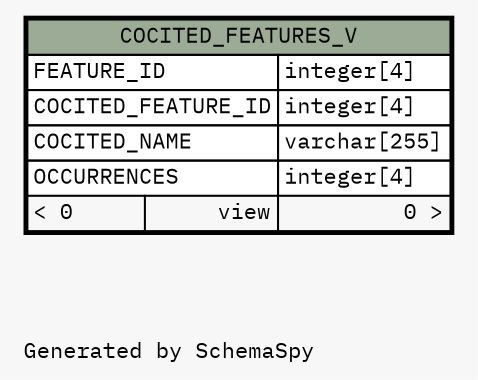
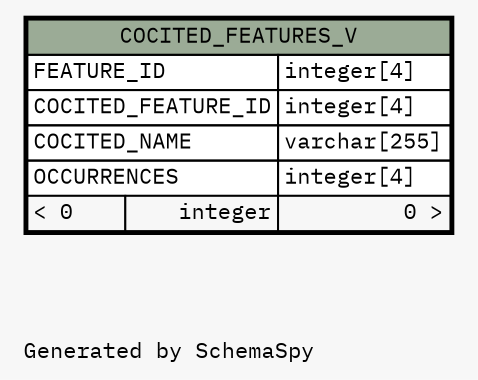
  digraph {
    bgcolor="#f7f7f7"
    fontname="IBM Plex Mono"
    fontsize=11
    label="\nGenerated by SchemaSpy"
    labeljust=l
    nodesep=0.18
    rankdir=RL
    ranksep=0.46
-   n1 [fontname="IBM Plex Mono" fontsize=11 label=<     <TABLE BORDER="2" CELLBORDER="1" CELLSPACING="0" BGCOLOR="#ffffff">       <TR><TD COLSPAN="3" BGCOLOR="#9bab96" ALIGN="CENTER">COCITED_FEATURES_V</TD></TR>       <TR><TD PORT="FEATURE_ID" COLSPAN="2" ALIGN="LEFT">FEATURE_ID</TD><TD PORT="FEATURE_ID.type" ALIGN="LEFT">integer[4]</TD></TR>       <TR><TD PORT="COCITED_FEATURE_ID" COLSPAN="2" ALIGN="LEFT">COCITED_FEATURE_ID</TD><TD PORT="COCITED_FEATURE_ID.type" ALIGN="LEFT">integer[4]</TD></TR>       <TR><TD PORT="COCITED_NAME" COLSPAN="2" ALIGN="LEFT">COCITED_NAME</TD><TD PORT="COCITED_NAME.type" ALIGN="LEFT">varchar[255]</TD></TR>       <TR><TD PORT="OCCURRENCES" COLSPAN="2" ALIGN="LEFT">OCCURRENCES</TD><TD PORT="OCCURRENCES.type" ALIGN="LEFT">integer[4]</TD></TR>       <TR><TD ALIGN="LEFT" BGCOLOR="#f7f7f7">&lt; 0</TD><TD ALIGN="RIGHT" BGCOLOR="#f7f7f7">view</TD><TD ALIGN="RIGHT" BGCOLOR="#f7f7f7">0 &gt;</TD></TR>     </TABLE>> shape=plaintext]
+   n1 [fontname="IBM Plex Mono" fontsize=11 label=<     <TABLE BORDER="2" CELLBORDER="1" CELLSPACING="0" BGCOLOR="#ffffff">       <TR><TD COLSPAN="3" BGCOLOR="#9bab96" ALIGN="CENTER">COCITED_FEATURES_V</TD></TR>       <TR><TD PORT="FEATURE_ID" COLSPAN="2" ALIGN="LEFT">FEATURE_ID</TD><TD PORT="FEATURE_ID.type" ALIGN="LEFT">integer[4]</TD></TR>       <TR><TD PORT="COCITED_FEATURE_ID" COLSPAN="2" ALIGN="LEFT">COCITED_FEATURE_ID</TD><TD PORT="COCITED_FEATURE_ID.type" ALIGN="LEFT">integer[4]</TD></TR>       <TR><TD PORT="COCITED_NAME" COLSPAN="2" ALIGN="LEFT">COCITED_NAME</TD><TD PORT="COCITED_NAME.type" ALIGN="LEFT">varchar[255]</TD></TR>       <TR><TD PORT="OCCURRENCES" COLSPAN="2" ALIGN="LEFT">OCCURRENCES</TD><TD PORT="OCCURRENCES.type" ALIGN="LEFT">integer[4]</TD></TR>       <TR><TD ALIGN="LEFT" BGCOLOR="#f7f7f7">&lt; 0</TD><TD ALIGN="RIGHT" BGCOLOR="#f7f7f7">integer</TD><TD ALIGN="RIGHT" BGCOLOR="#f7f7f7">0 &gt;</TD></TR>     </TABLE>> shape=plaintext]
  }
